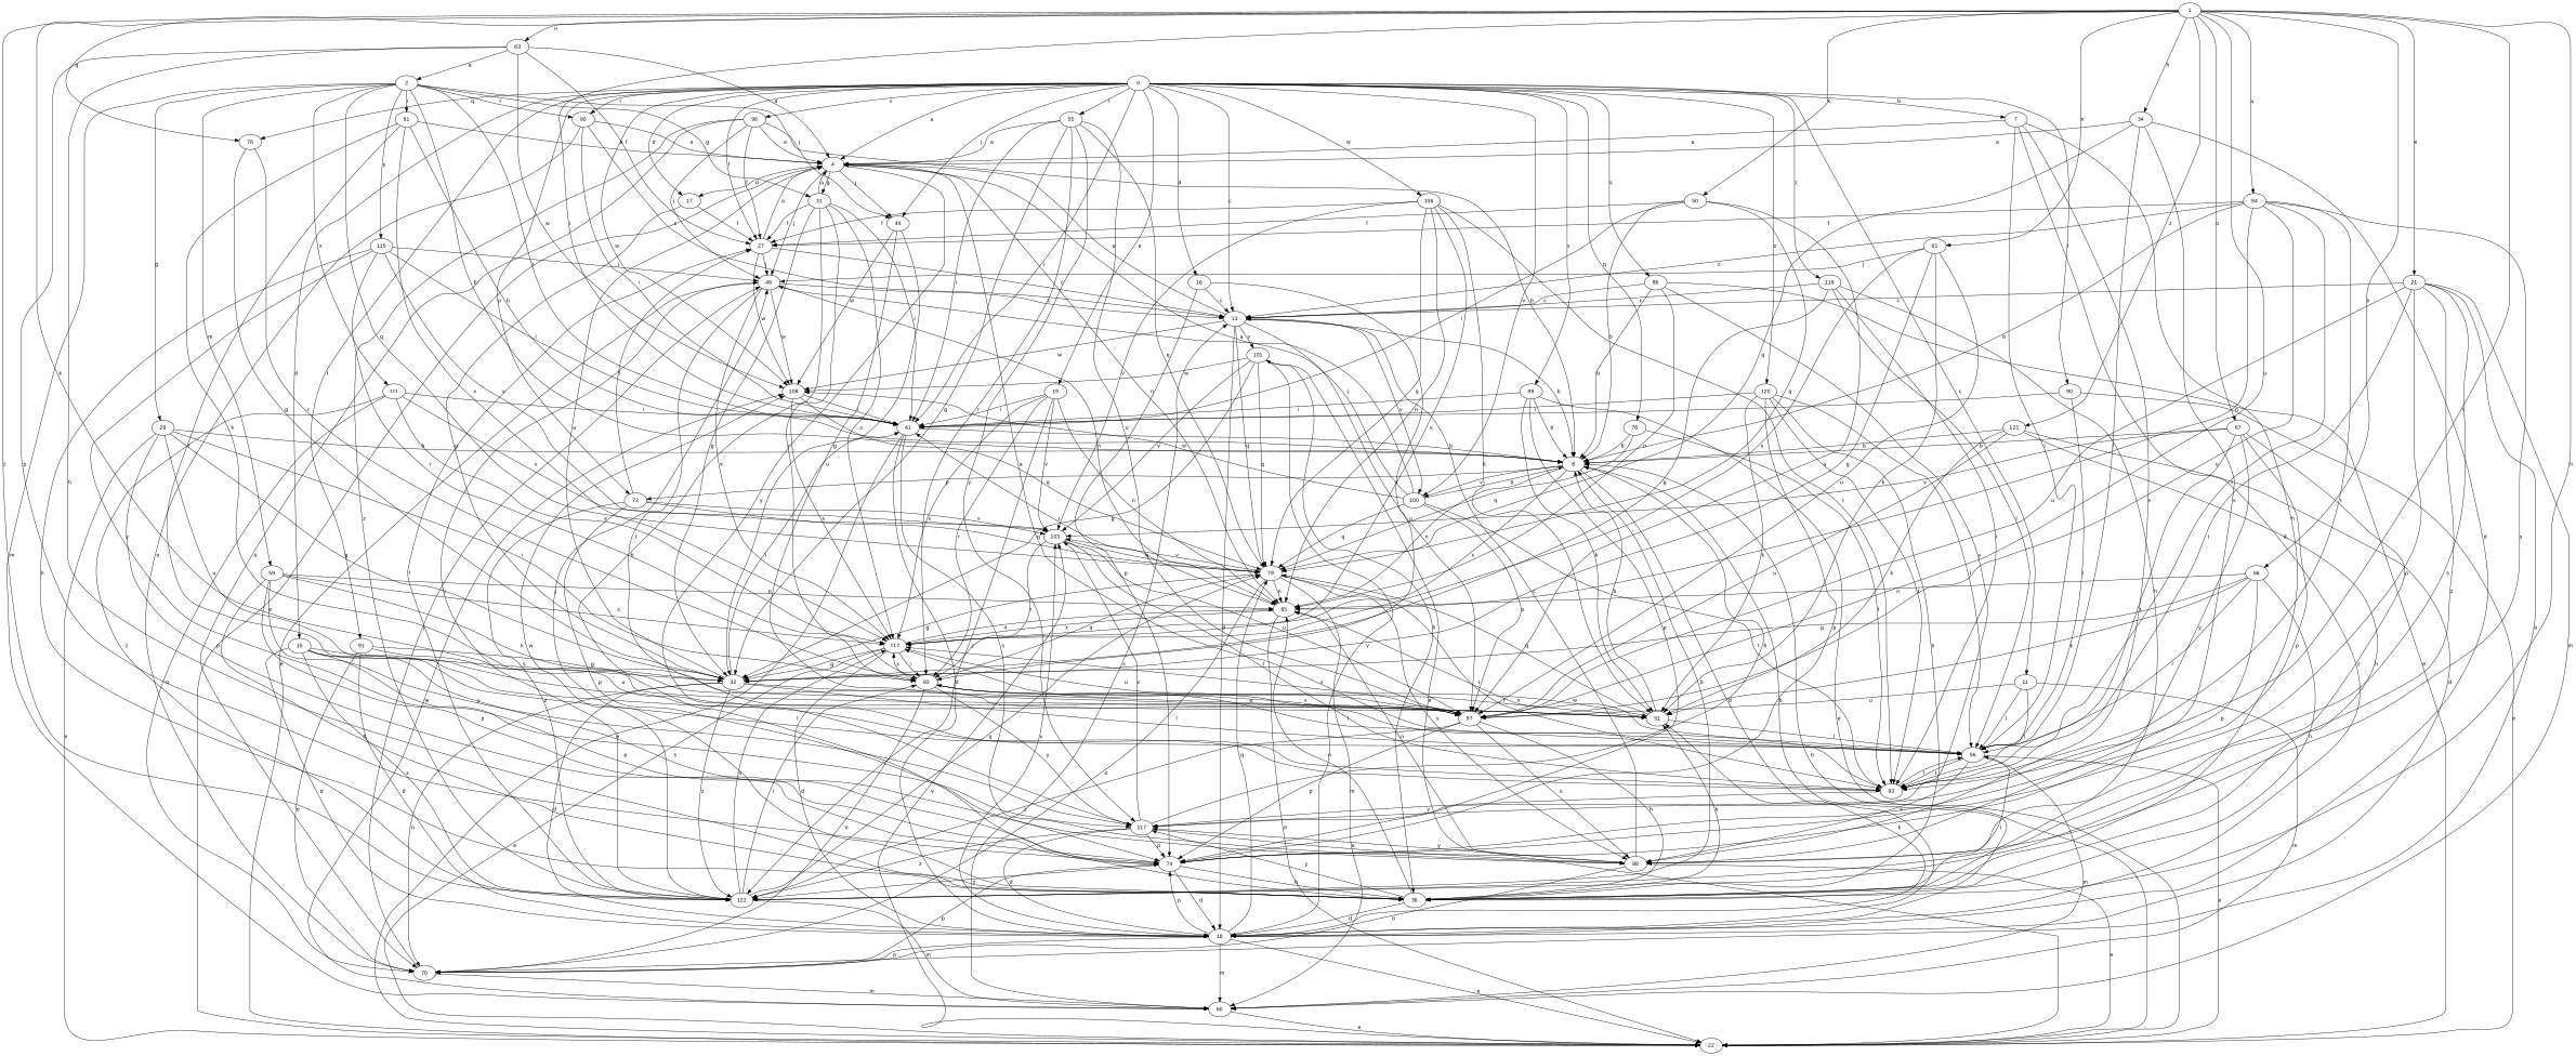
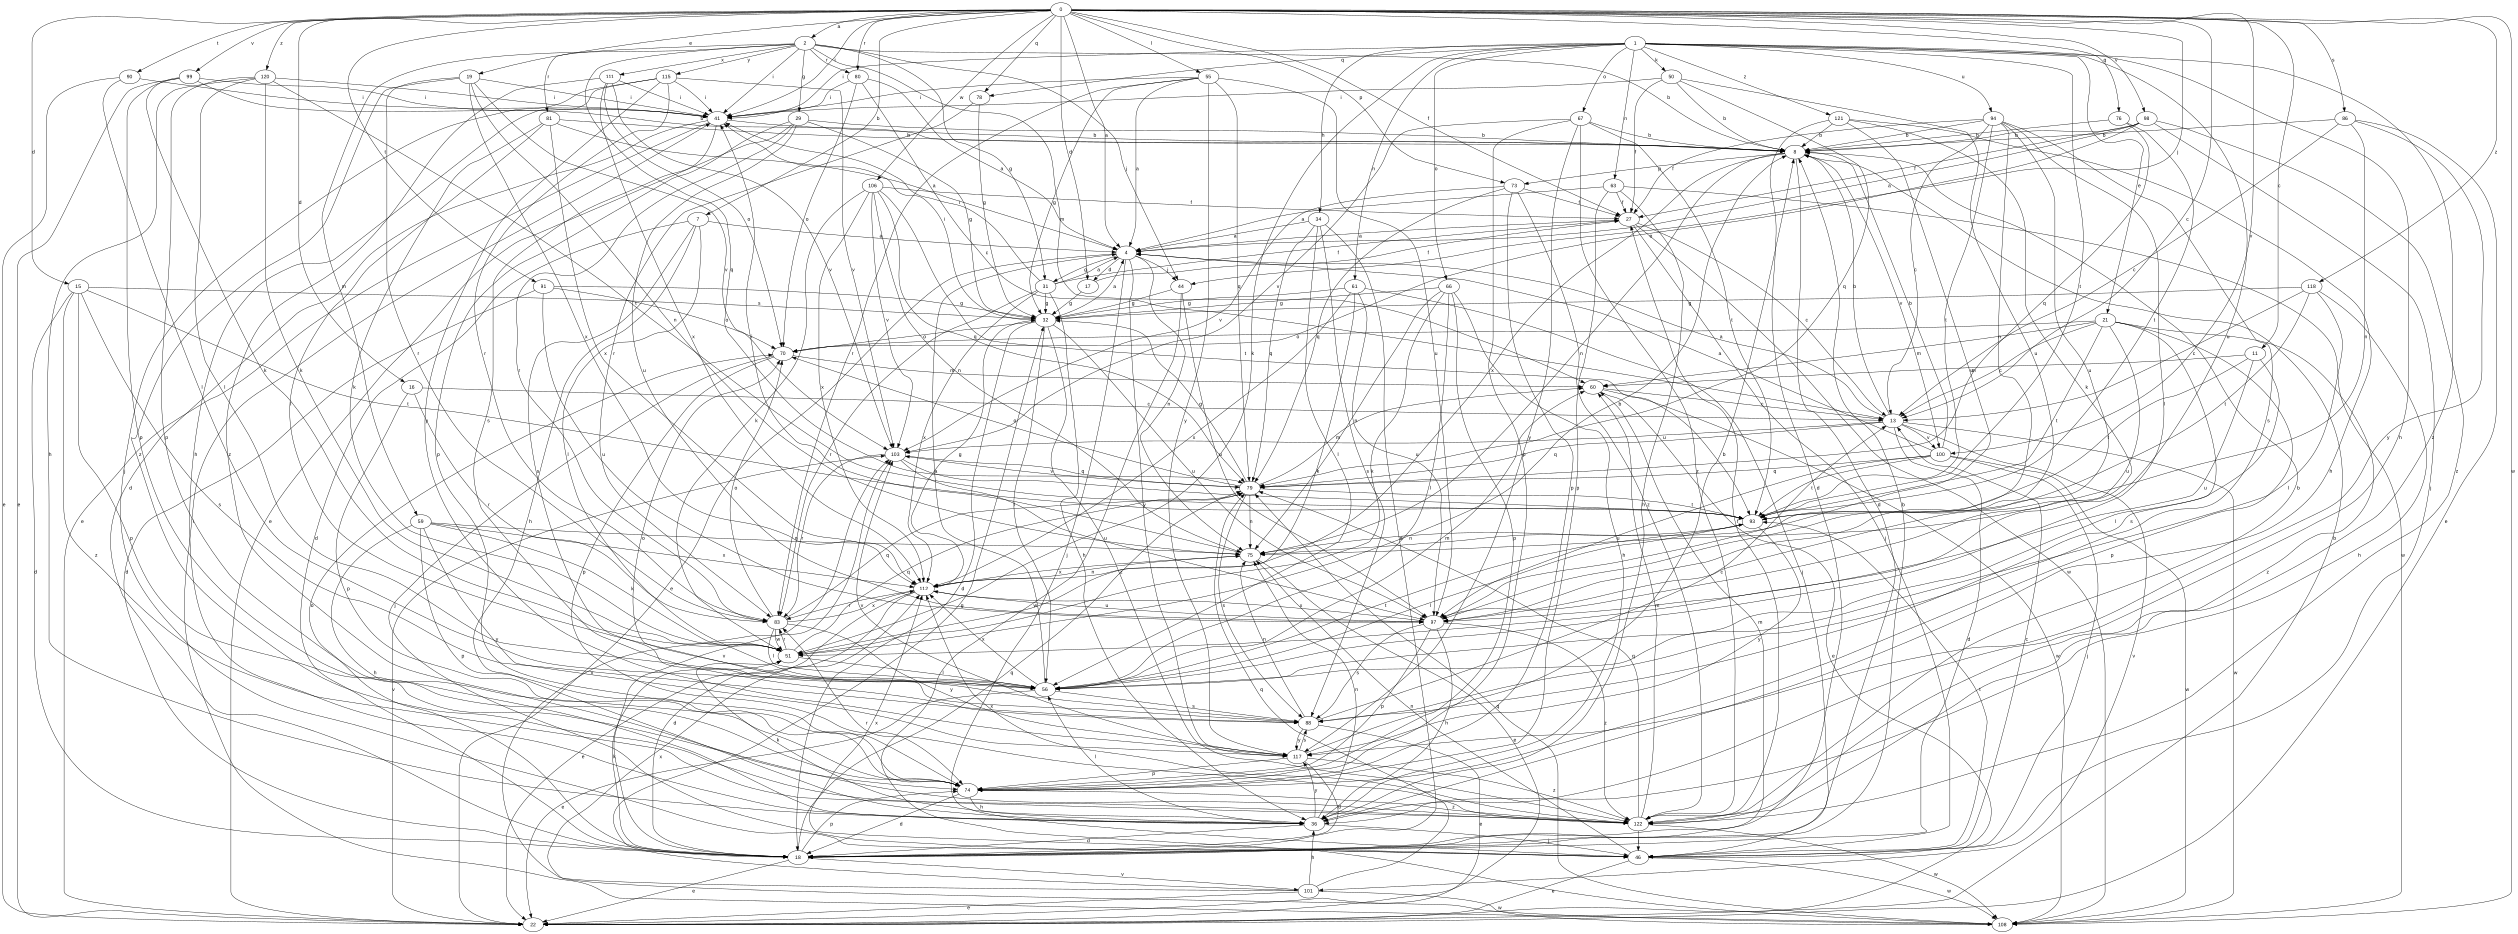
  strict digraph {
    fontname="Liberation Sans"
    node [fontname="Liberation Sans"]
    edge [fontname="Liberation Sans"]
    0
    2
    4
    7
    11
    13
    15
    16
    17
    19
    27
    41
    44
    55
    73
    76
    78
    80
    86
    90
    91
    98
    99
    100
    106
    108
    118
    120
    8
    29
    31
    59
    60
    79
    81
    111
    115
    22
    46
-   65
+   65 [label=75]
    117
    36
    18
    56
    88
    93
    97
    101
    122
    32
    74
    83
    112
    n54 [label=103]
    70
    51
    1
    21
    34
    50
    61
    63
    66
    67
    94
    121
-   63 -> 2 [label=a]
+   0 -> 2 [label=a]
    0 -> 4 [label=a]
    0 -> 7 [label=b]
    0 -> 11 [label=c]
    0 -> 13 [label=c]
    0 -> 15 [label=d]
    0 -> 16 [label=d]
    0 -> 17 [label=d]
    0 -> 19 [label=e]
    0 -> 27 [label=f]
    0 -> 41 [label=i]
    0 -> 44 [label=j]
    0 -> 55 [label=l]
    0 -> 73 [label=p]
    0 -> 76 [label=q]
    0 -> 78 [label=q]
    0 -> 80 [label=r]
    0 -> 86 [label=s]
    0 -> 90 [label=t]
    0 -> 91 [label=t]
    0 -> 98 [label=v]
    0 -> 99 [label=v]
    0 -> 100 [label=v]
    0 -> 106 [label=w]
    0 -> 108 [label=w]
    0 -> 118 [label=z]
    0 -> 120 [label=z]
    2 -> 41 [label=i]
    2 -> 44 [label=j]
    2 -> 80 [label=r]
    2 -> 8 [label=b]
    2 -> 29 [label=g]
    2 -> 31 [label=g]
    2 -> 59 [label=m]
    2 -> 60 [label=m]
    2 -> 79 [label=q]
    2 -> 81 [label=r]
    2 -> 111 [label=x]
    2 -> 115 [label=y]
    4 -> 17 [label=d]
    4 -> 44 [label=j]
    4 -> 31 [label=g]
    4 -> 22 [label=e]
    4 -> 46 [label=j]
    4 -> 65 [label=n]
    4 -> 117 [label=y]
    7 -> 4 [label=a]
    7 -> 36 [label=h]
    7 -> 18 [label=d]
    7 -> 56 [label=l]
    7 -> 88 [label=s]
    11 -> 60 [label=m]
    11 -> 56 [label=l]
    11 -> 93 [label=t]
    11 -> 97 [label=u]
    13 -> 4 [label=a]
    13 -> 100 [label=v]
    13 -> 108 [label=w]
    13 -> 8 [label=b]
    13 -> 79 [label=q]
    13 -> 18 [label=d]
-   13 -> 97 [label=u]
+   13 -> n54 [label=u]
    13 -> 101 [label=v]
    15 -> 18 [label=d]
    15 -> 88 [label=s]
    15 -> 93 [label=t]
    15 -> 122 [label=z]
    15 -> 32 [label=s]
    15 -> 74 [label=p]
    16 -> 13 [label=c]
    16 -> 74 [label=p]
    16 -> 83 [label=r]
    17 -> 27 [label=f]
    17 -> 32 [label=g]
    19 -> 41 [label=i]
    19 -> 65 [label=n]
    19 -> 122 [label=z]
    19 -> 83 [label=r]
    19 -> 112 [label=x]
    19 -> n54 [label=v]
    27 -> 4 [label=a]
    27 -> 13 [label=c]
    27 -> 108 [label=w]
    27 -> 46 [label=j]
    41 -> 8 [label=b]
    41 -> 22 [label=e]
    41 -> 18 [label=d]
    41 -> 88 [label=s]
    44 -> 108 [label=w]
    44 -> 97 [label=u]
    44 -> 32 [label=g]
    55 -> 4 [label=a]
    55 -> 41 [label=i]
    55 -> 79 [label=q]
    55 -> 117 [label=y]
    55 -> 97 [label=u]
    55 -> 32 [label=g]
    55 -> 83 [label=r]
    73 -> 27 [label=f]
    73 -> 79 [label=q]
    73 -> 122 [label=z]
    73 -> 74 [label=p]
    73 -> n54 [label=v]
    76 -> 8 [label=b]
    76 -> 79 [label=q]
    76 -> 93 [label=t]
    78 -> 32 [label=g]
    78 -> 83 [label=r]
    80 -> 4 [label=a]
    80 -> 13 [label=c]
    80 -> 41 [label=i]
    80 -> 70 [label=o]
    86 -> 13 [label=c]
    86 -> 8 [label=b]
    86 -> 22 [label=e]
    86 -> 65 [label=n]
    86 -> 117 [label=y]
    90 -> 41 [label=i]
    90 -> 22 [label=e]
    90 -> 56 [label=l]
    91 -> 18 [label=d]
    91 -> 97 [label=u]
    91 -> 32 [label=g]
    91 -> 70 [label=o]
    98 -> 4 [label=a]
    98 -> 27 [label=f]
    98 -> 8 [label=b]
    98 -> 46 [label=j]
    98 -> 122 [label=z]
    98 -> 70 [label=o]
    99 -> 41 [label=i]
    99 -> 8 [label=b]
    99 -> 22 [label=e]
    99 -> 74 [label=p]
    99 -> 51 [label=k]
    100 -> 4 [label=a]
    100 -> 108 [label=w]
    100 -> 8 [label=b]
    100 -> 79 [label=q]
    100 -> 46 [label=j]
    100 -> 93 [label=t]
    100 -> 97 [label=u]
    106 -> 27 [label=f]
    106 -> 79 [label=q]
    106 -> 65 [label=n]
    106 -> 93 [label=t]
    106 -> 112 [label=x]
    106 -> n54 [label=v]
    106 -> 51 [label=k]
    108 -> 41 [label=i]
    108 -> 79 [label=q]
    108 -> 112 [label=x]
    118 -> 13 [label=c]
    118 -> 36 [label=h]
    118 -> 56 [label=l]
    118 -> 93 [label=t]
    118 -> 32 [label=g]
    120 -> 41 [label=i]
    120 -> 36 [label=h]
    120 -> 56 [label=l]
    120 -> 93 [label=t]
    120 -> 74 [label=p]
    120 -> 51 [label=k]
    8 -> 73 [label=p]
    8 -> 100 [label=v]
    8 -> 65 [label=n]
    8 -> 18 [label=d]
    8 -> 112 [label=x]
    29 -> 8 [label=b]
    29 -> 22 [label=e]
    29 -> 97 [label=u]
    29 -> 32 [label=g]
    29 -> 74 [label=p]
    29 -> 83 [label=r]
    31 -> 4 [label=a]
    31 -> 27 [label=f]
    31 -> 41 [label=i]
    31 -> 36 [label=h]
    31 -> 32 [label=g]
    31 -> 83 [label=r]
    31 -> 112 [label=x]
    59 -> 65 [label=n]
    59 -> 117 [label=y]
    59 -> 36 [label=h]
    59 -> 74 [label=p]
    59 -> 112 [label=x]
    59 -> 51 [label=k]
    60 -> 13 [label=c]
    60 -> 108 [label=w]
    60 -> 22 [label=e]
    79 -> 60 [label=m]
    79 -> 65 [label=n]
    79 -> 88 [label=s]
    79 -> 93 [label=t]
    79 -> 32 [label=g]
    79 -> n54 [label=v]
    79 -> 70 [label=o]
    81 -> 4 [label=a]
    81 -> 8 [label=b]
    81 -> 56 [label=l]
    81 -> 112 [label=x]
    81 -> 51 [label=k]
    111 -> 41 [label=i]
    111 -> 122 [label=z]
    111 -> 112 [label=x]
    111 -> n54 [label=v]
    111 -> 70 [label=o]
    115 -> 41 [label=i]
    115 -> 46 [label=j]
    115 -> 117 [label=y]
    115 -> 36 [label=h]
    115 -> 83 [label=r]
    115 -> n54 [label=v]
    22 -> 8 [label=b]
    22 -> n54 [label=v]
    46 -> 13 [label=c]
    46 -> 108 [label=w]
    46 -> 22 [label=e]
    46 -> 65 [label=n]
    46 -> 93 [label=t]
    46 -> 112 [label=x]
    65 -> 41 [label=i]
    65 -> 22 [label=e]
    65 -> 112 [label=x]
    117 -> 8 [label=b]
    117 -> 18 [label=d]
    117 -> 88 [label=s]
    117 -> 122 [label=z]
    117 -> 74 [label=p]
    117 -> n54 [label=v]
    36 -> 46 [label=j]
    36 -> 65 [label=n]
    36 -> 117 [label=y]
    36 -> 18 [label=d]
    36 -> 56 [label=l]
    36 -> 51 [label=k]
    18 -> 8 [label=b]
    18 -> 60 [label=m]
    18 -> 79 [label=q]
    18 -> 22 [label=e]
    18 -> 101 [label=v]
    18 -> 74 [label=p]
    18 -> n54 [label=v]
    18 -> 70 [label=o]
    18 -> 51 [label=k]
    56 -> 4 [label=a]
    56 -> 60 [label=m]
    56 -> 22 [label=e]
    56 -> 88 [label=s]
    56 -> 93 [label=t]
    56 -> 112 [label=x]
    88 -> 13 [label=c]
    88 -> 22 [label=e]
    88 -> 65 [label=n]
    88 -> 117 [label=y]
    88 -> 70 [label=o]
    93 -> 65 [label=n]
    93 -> 117 [label=y]
    93 -> 56 [label=l]
    97 -> 36 [label=h]
    97 -> 88 [label=s]
    97 -> 122 [label=z]
    97 -> 74 [label=p]
    97 -> 112 [label=x]
    101 -> 108 [label=w]
    101 -> 79 [label=q]
    101 -> 22 [label=e]
    101 -> 36 [label=h]
    101 -> 32 [label=g]
    101 -> n54 [label=v]
    122 -> 27 [label=f]
    122 -> 108 [label=w]
    122 -> 8 [label=b]
    122 -> 60 [label=m]
    122 -> 79 [label=q]
    122 -> 46 [label=j]
    122 -> 83 [label=r]
    122 -> 112 [label=x]
    32 -> 4 [label=a]
    32 -> 41 [label=i]
    32 -> 18 [label=d]
    32 -> 56 [label=l]
    32 -> 97 [label=u]
    32 -> 122 [label=z]
    32 -> 70 [label=o]
    74 -> 36 [label=h]
    74 -> 18 [label=d]
    74 -> 122 [label=z]
    83 -> 79 [label=q]
    83 -> 117 [label=y]
    83 -> 56 [label=l]
    83 -> 112 [label=x]
    83 -> 70 [label=o]
    83 -> 51 [label=w]
    112 -> 22 [label=e]
    112 -> 65 [label=n]
    112 -> 18 [label=d]
    112 -> 97 [label=u]
    112 -> 32 [label=g]
    112 -> 83 [label=r]
    n54 -> 79 [label=q]
    n54 -> 93 [label=t]
    n54 -> 97 [label=u]
    n54 -> 83 [label=r]
    70 -> 60 [label=m]
    70 -> 46 [label=j]
    70 -> 74 [label=p]
    51 -> 8 [label=b]
    51 -> 79 [label=q]
    51 -> 56 [label=l]
    51 -> 83 [label=r]
    1 -> 41 [label=i]
    1 -> 78 [label=q]
    1 -> 36 [label=h]
    1 -> 93 [label=t]
    1 -> 97 [label=u]
    1 -> 122 [label=z]
    1 -> 51 [label=k]
    1 -> 21 [label=e]
    1 -> 34 [label=h]
    1 -> 50 [label=k]
    1 -> 61 [label=n]
    1 -> 63 [label=n]
    1 -> 66 [label=o]
    1 -> 67 [label=o]
    1 -> 94 [label=u]
    1 -> 121 [label=z]
    21 -> 13 [label=c]
    21 -> 60 [label=m]
    21 -> 88 [label=s]
    21 -> 93 [label=t]
    21 -> 97 [label=u]
    21 -> 122 [label=z]
    21 -> 74 [label=p]
    21 -> 70 [label=o]
    34 -> 4 [label=a]
    34 -> 79 [label=q]
    34 -> 18 [label=d]
    34 -> 56 [label=l]
    34 -> 88 [label=s]
    50 -> 27 [label=f]
    50 -> 41 [label=i]
    50 -> 8 [label=b]
    50 -> 79 [label=q]
    50 -> 97 [label=u]
    61 -> 46 [label=j]
    61 -> 97 [label=u]
    61 -> 32 [label=g]
    61 -> 112 [label=x]
    61 -> 51 [label=k]
    63 -> 4 [label=a]
    63 -> 27 [label=f]
    63 -> 108 [label=w]
    63 -> 36 [label=h]
    63 -> 74 [label=p]
    66 -> 65 [label=n]
    66 -> 36 [label=h]
    66 -> 56 [label=l]
    66 -> 32 [label=g]
    66 -> 74 [label=p]
    66 -> 51 [label=k]
    67 -> 8 [label=b]
    67 -> 117 [label=y]
    67 -> 93 [label=t]
    67 -> 122 [label=z]
    67 -> 74 [label=p]
    67 -> n54 [label=v]
    94 -> 13 [label=c]
    94 -> 27 [label=f]
    94 -> 8 [label=b]
    94 -> 65 [label=n]
    94 -> 56 [label=l]
    94 -> 88 [label=s]
    94 -> 93 [label=t]
    94 -> 97 [label=u]
    121 -> 8 [label=b]
    121 -> 36 [label=h]
    121 -> 18 [label=d]
    121 -> 97 [label=u]
    121 -> 51 [label=k]
  }
